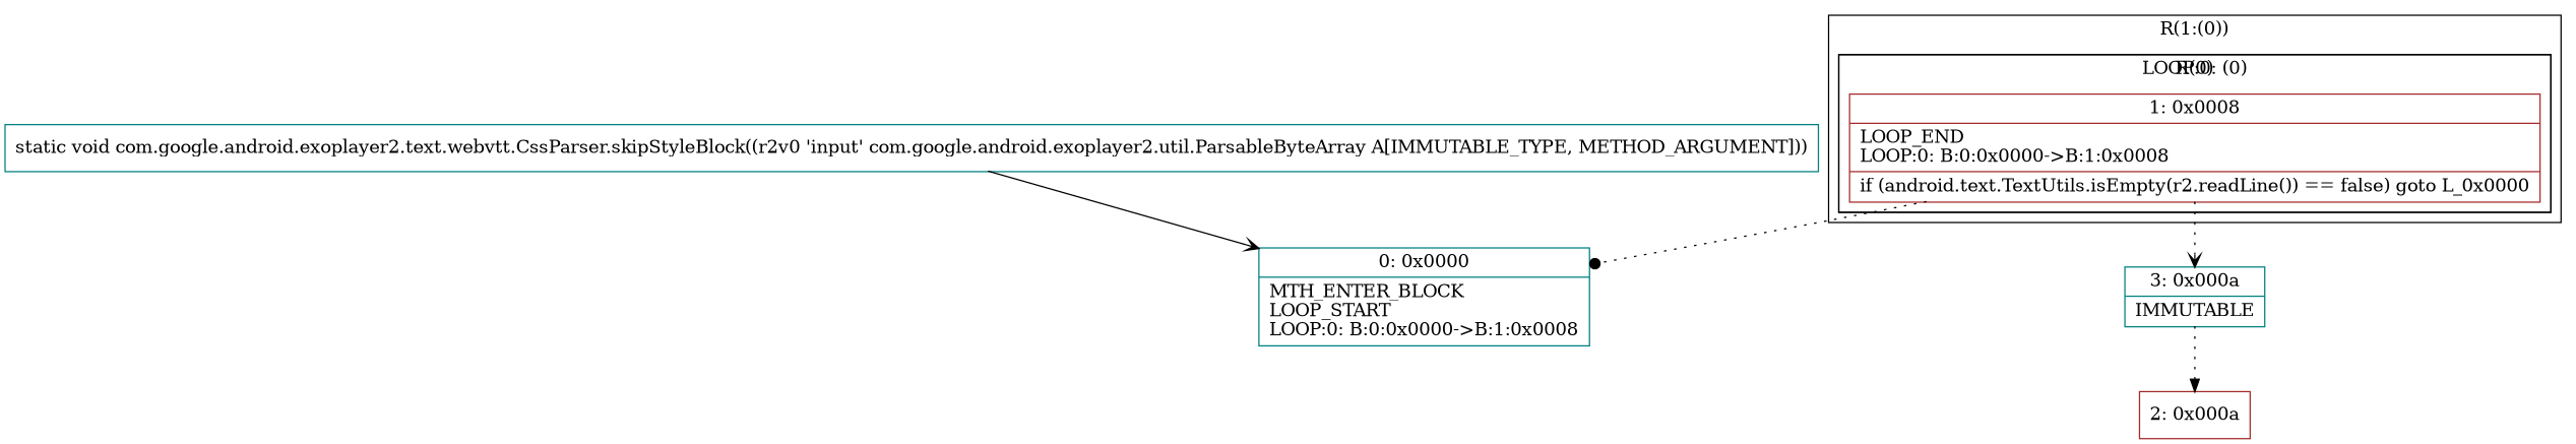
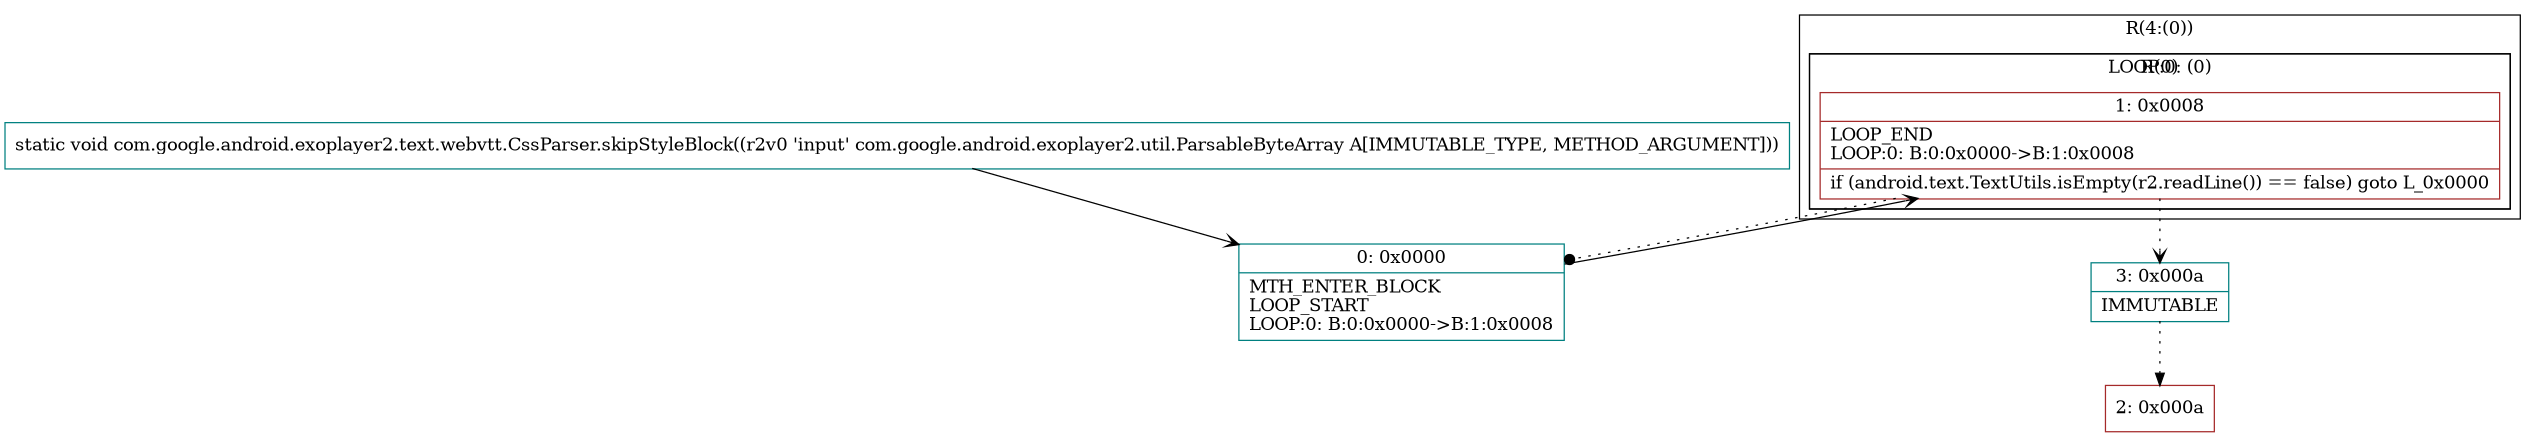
  digraph {
    node [color=teal shape=record]
    edge [arrowhead=vee style=dotted]
    n1 [color=brown label="{1\:\ 0x0008|LOOP_END\lLOOP:0: B:0:0x0000\-\>B:1:0x0008\l|if (android.text.TextUtils.isEmpty(r2.readLine()) == false) goto L_0x0000\l}"]
    n2 [label="{0\:\ 0x0000|MTH_ENTER_BLOCK\lLOOP_START\lLOOP:0: B:0:0x0000\-\>B:1:0x0008\l}"]
    n3 [label="{3\:\ 0x000a|IMMUTABLE\l}"]
    n4 [color=brown label="{2\:\ 0x000a}"]
    n5 [label="{static void com.google.android.exoplayer2.text.webvtt.CssParser.skipStyleBlock((r2v0 'input' com.google.android.exoplayer2.util.ParsableByteArray A[IMMUTABLE_TYPE, METHOD_ARGUMENT])) }"]
    subgraph cluster_1 {
-     label="R(1:(0))"
+     label="R(4:(0))"
      subgraph cluster_2 {
        label="LOOP:0: (0)"
        n1
        subgraph cluster_3 {
          label="R(0)"
        }
      }
    }
    n1 -> n2 [arrowhead=dot]
    n1 -> n3
+   n2 -> n1 [style=solid]
    n3 -> n4 [arrowhead=normal]
    n5 -> n2 [style=solid]
  }
